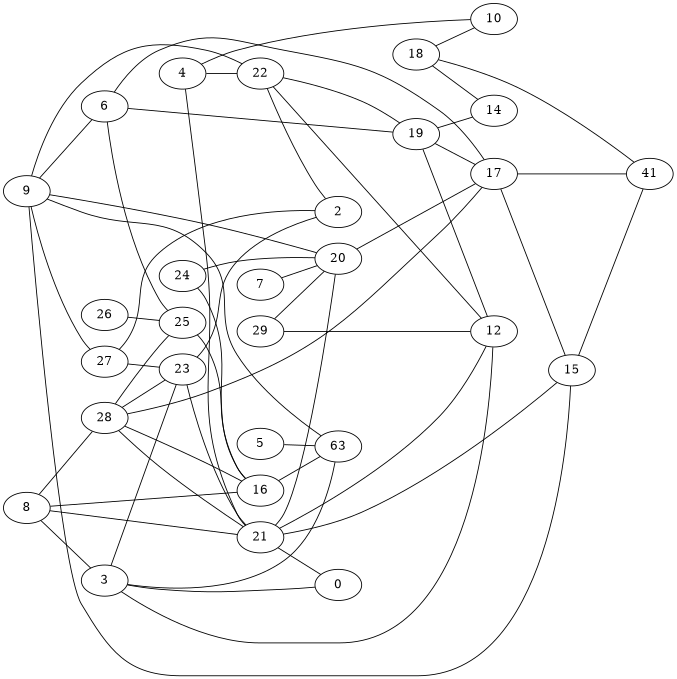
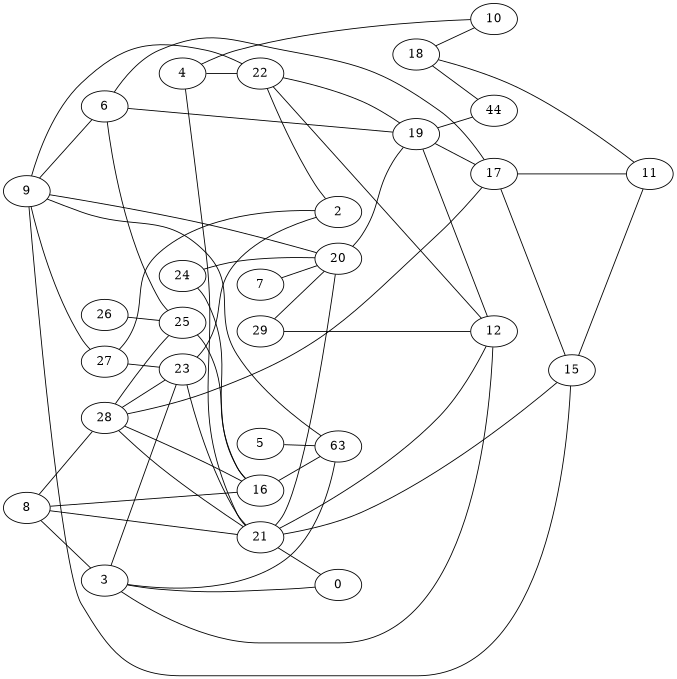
  digraph {
    rankdir=LR
    edge [color=black dir=none]
    4
    10
    21
    22
    20
    15
    12
    0
    7
    19
    27
    2
    23
-   11 [label=41]
+   11
    29
    5
    26
    n18 [label=63]
    25
    17
-   14
+   14 [label=44]
    9
    6
    24
    16
    28
    8
    3
    18
    subgraph sub_1 {
      4
      10
      21
      22
      20
      15
      12
      0
      7
      19
      27
      2
      23
      11
      29
      5
      26
      n18
      25
      17
      14
      9
      6
      24
      16
      28
      8
      3
      18
    }
    4 -> 10
    4 -> 21
    4 -> 22
    21 -> 20
    21 -> 15
    21 -> 12
    21 -> 0
    22 -> 12
    22 -> 19
    22 -> 2
-   20 -> 17
+   20 -> 19
    15 -> 11
    7 -> 20
    19 -> 12
    19 -> 17
    19 -> 14
    27 -> 2
    27 -> 23
    23 -> 21
    23 -> 2
    29 -> 20
    29 -> 12
    5 -> n18
    26 -> 25
    25 -> 16
    17 -> 15
    17 -> 11
    9 -> 22
    9 -> 20
    9 -> 15
    9 -> 27
    9 -> n18
    9 -> 6
    6 -> 19
    6 -> 25
    6 -> 17
    24 -> 20
    24 -> 16
    16 -> n18
    28 -> 21
    28 -> 23
    28 -> 25
    28 -> 17
    28 -> 16
    8 -> 21
    8 -> 16
    8 -> 28
    8 -> 3
    3 -> 12
    3 -> 0
    3 -> 23
    3 -> n18
    18 -> 10
    18 -> 11
    18 -> 14
  }
